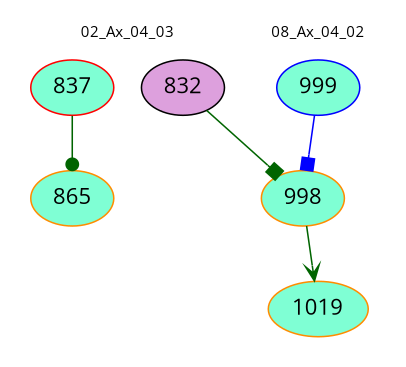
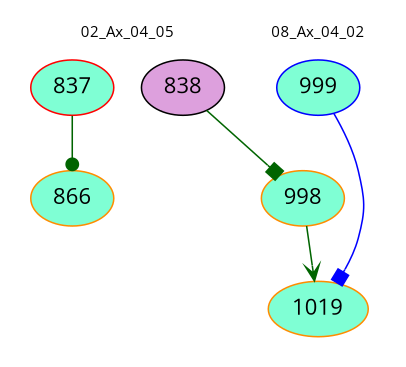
  digraph {
    fontname="Open Sans"
    node [color=darkorange fillcolor=aquamarine fontname="Open Sans" style=filled]
    edge [arrowhead=box color=darkgreen fontname="Open Sans"]
-   n1 [color=black fillcolor=plum label=832]
+   n1 [color=black fillcolor=plum label=838]
    n2 [color=red label=837]
-   n3 [label=865]
+   n3 [label=866]
    n4 [color=blue label=999]
    n5 [label=998]
    n6 [label=1019]
    subgraph cluster_1 {
      color=white
      fontsize=10
-     label="02_Ax_04_03"
+     label="02_Ax_04_05"
      n1
      n2
      n3
    }
    subgraph cluster_2 {
      color=white
      fontsize=10
      label="08_Ax_04_02"
      n4
      n5
      n6
    }
    n1 -> n5
    n2 -> n3 [arrowhead=dot]
-   n4 -> n5 [color=blue]
+   n4 -> n6 [color=blue]
    n5 -> n6 [arrowhead=vee]
  }
